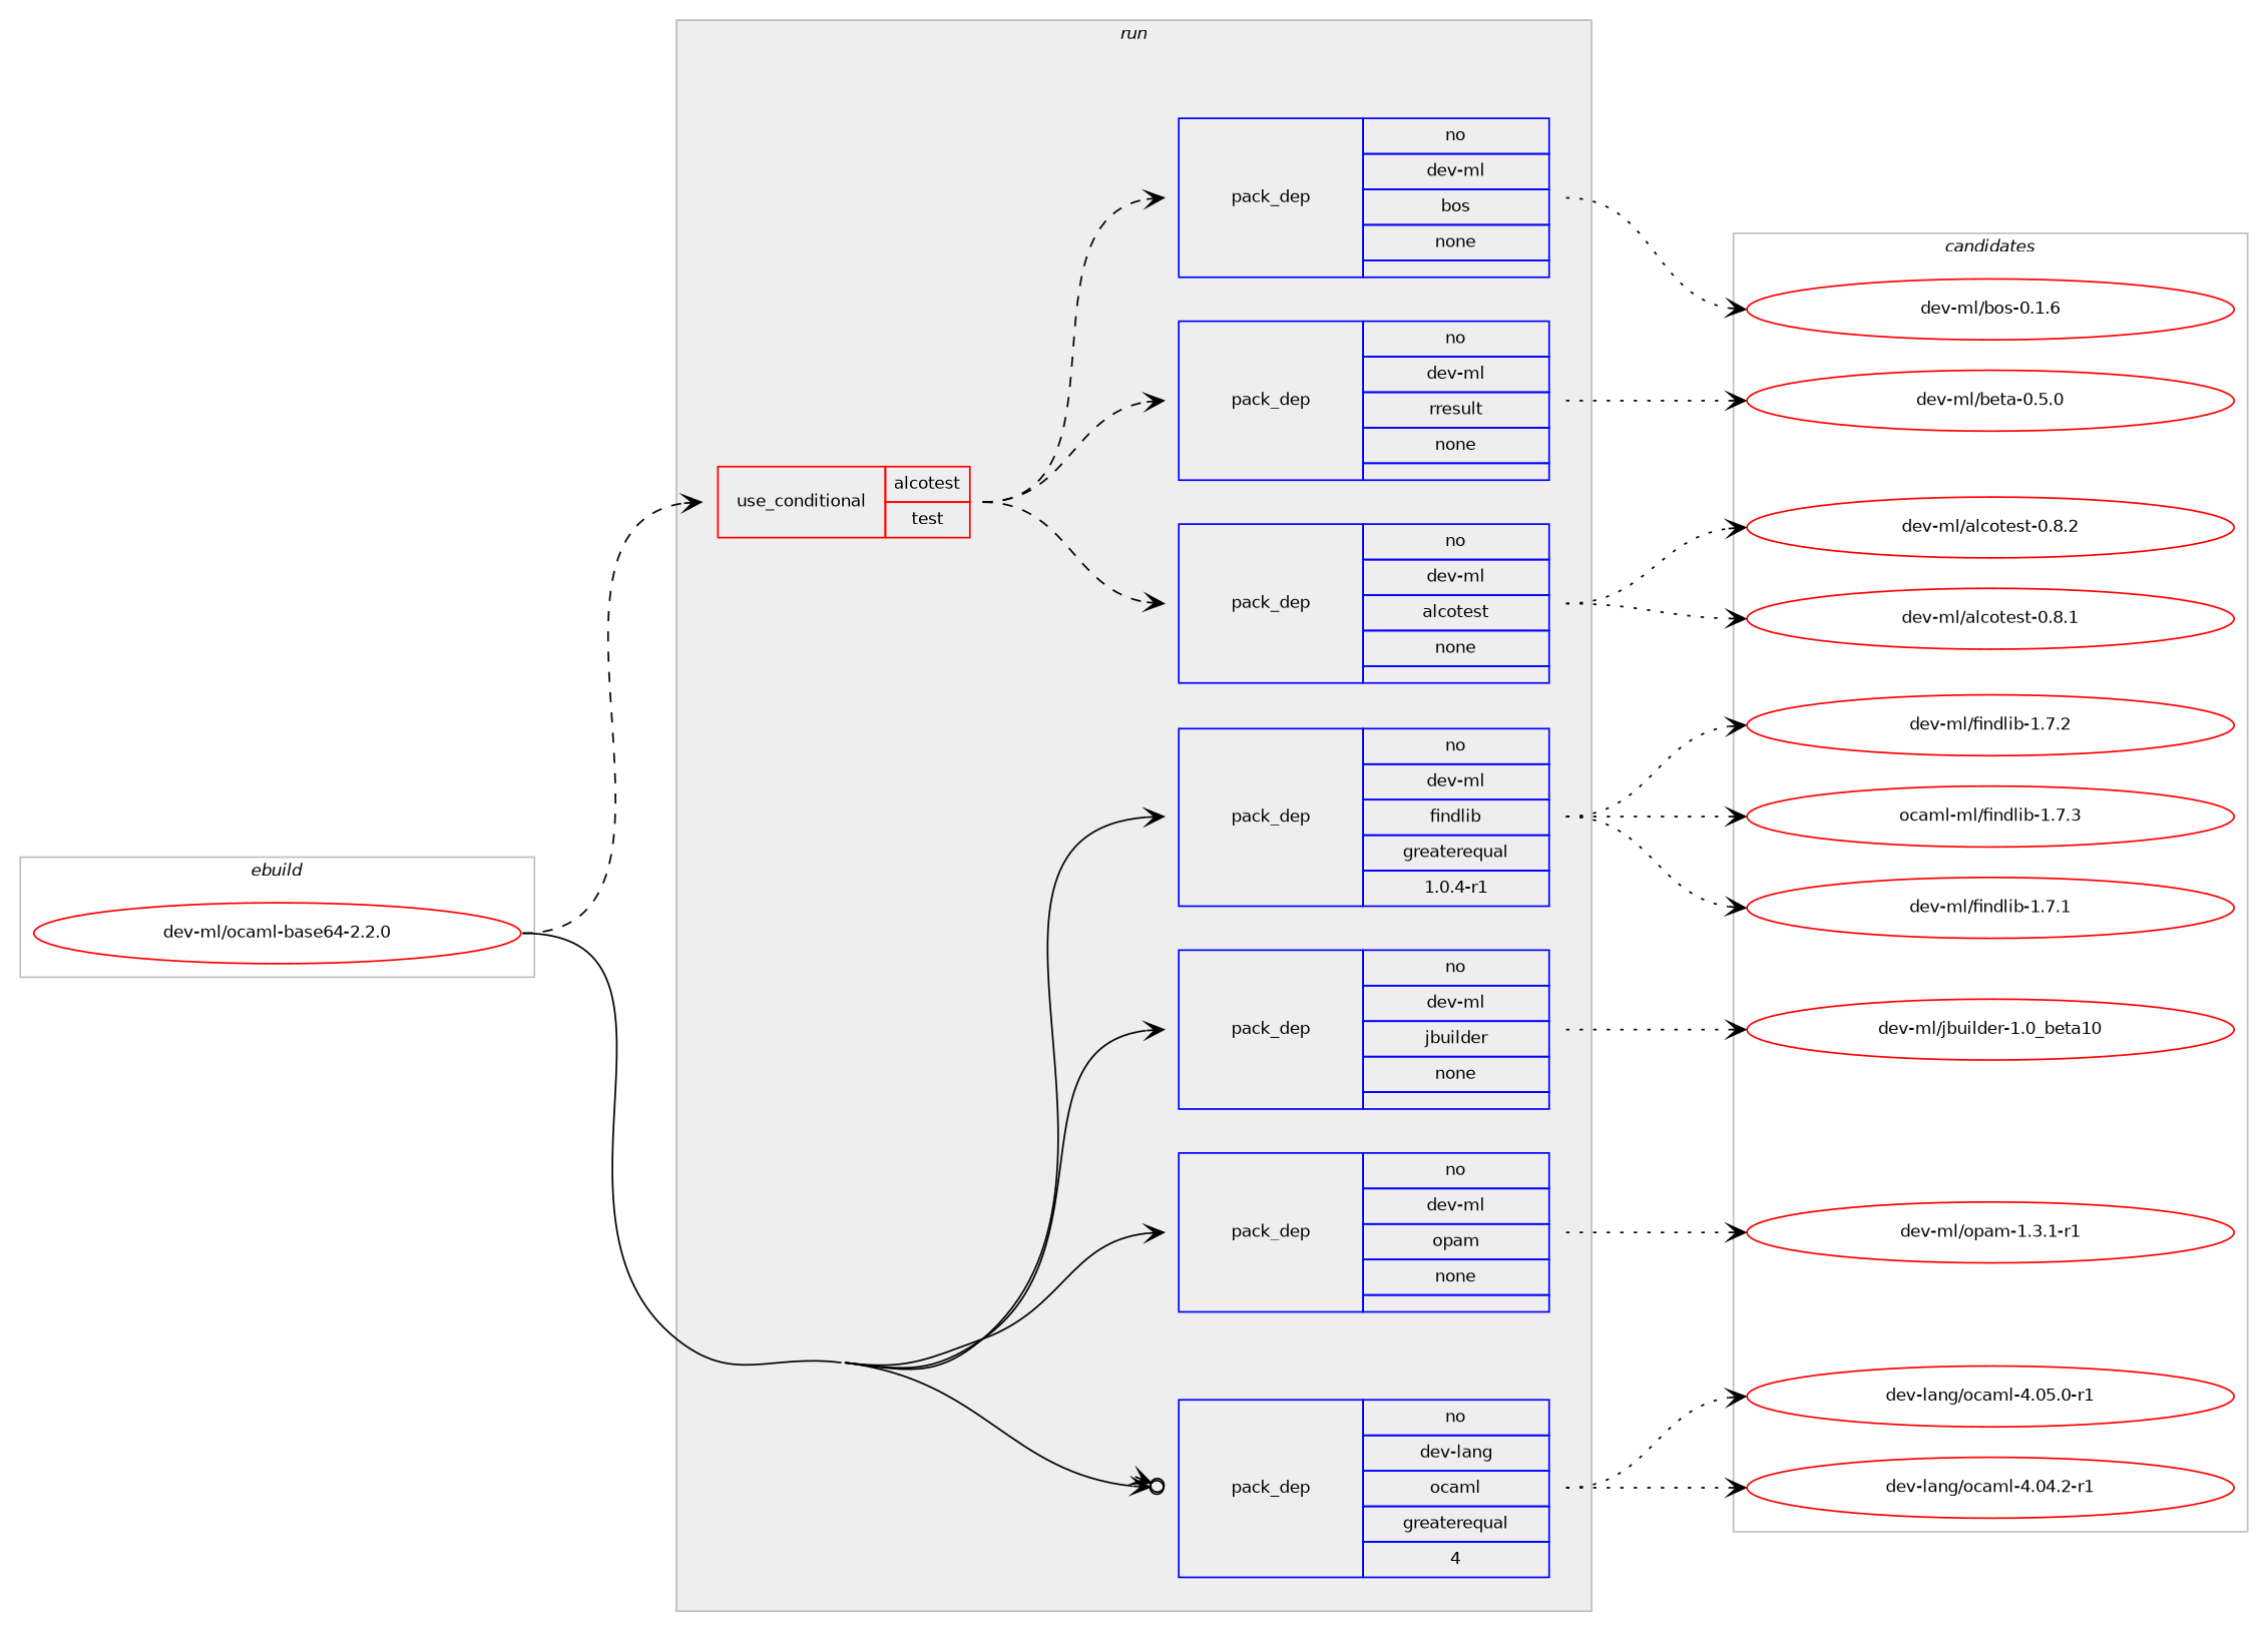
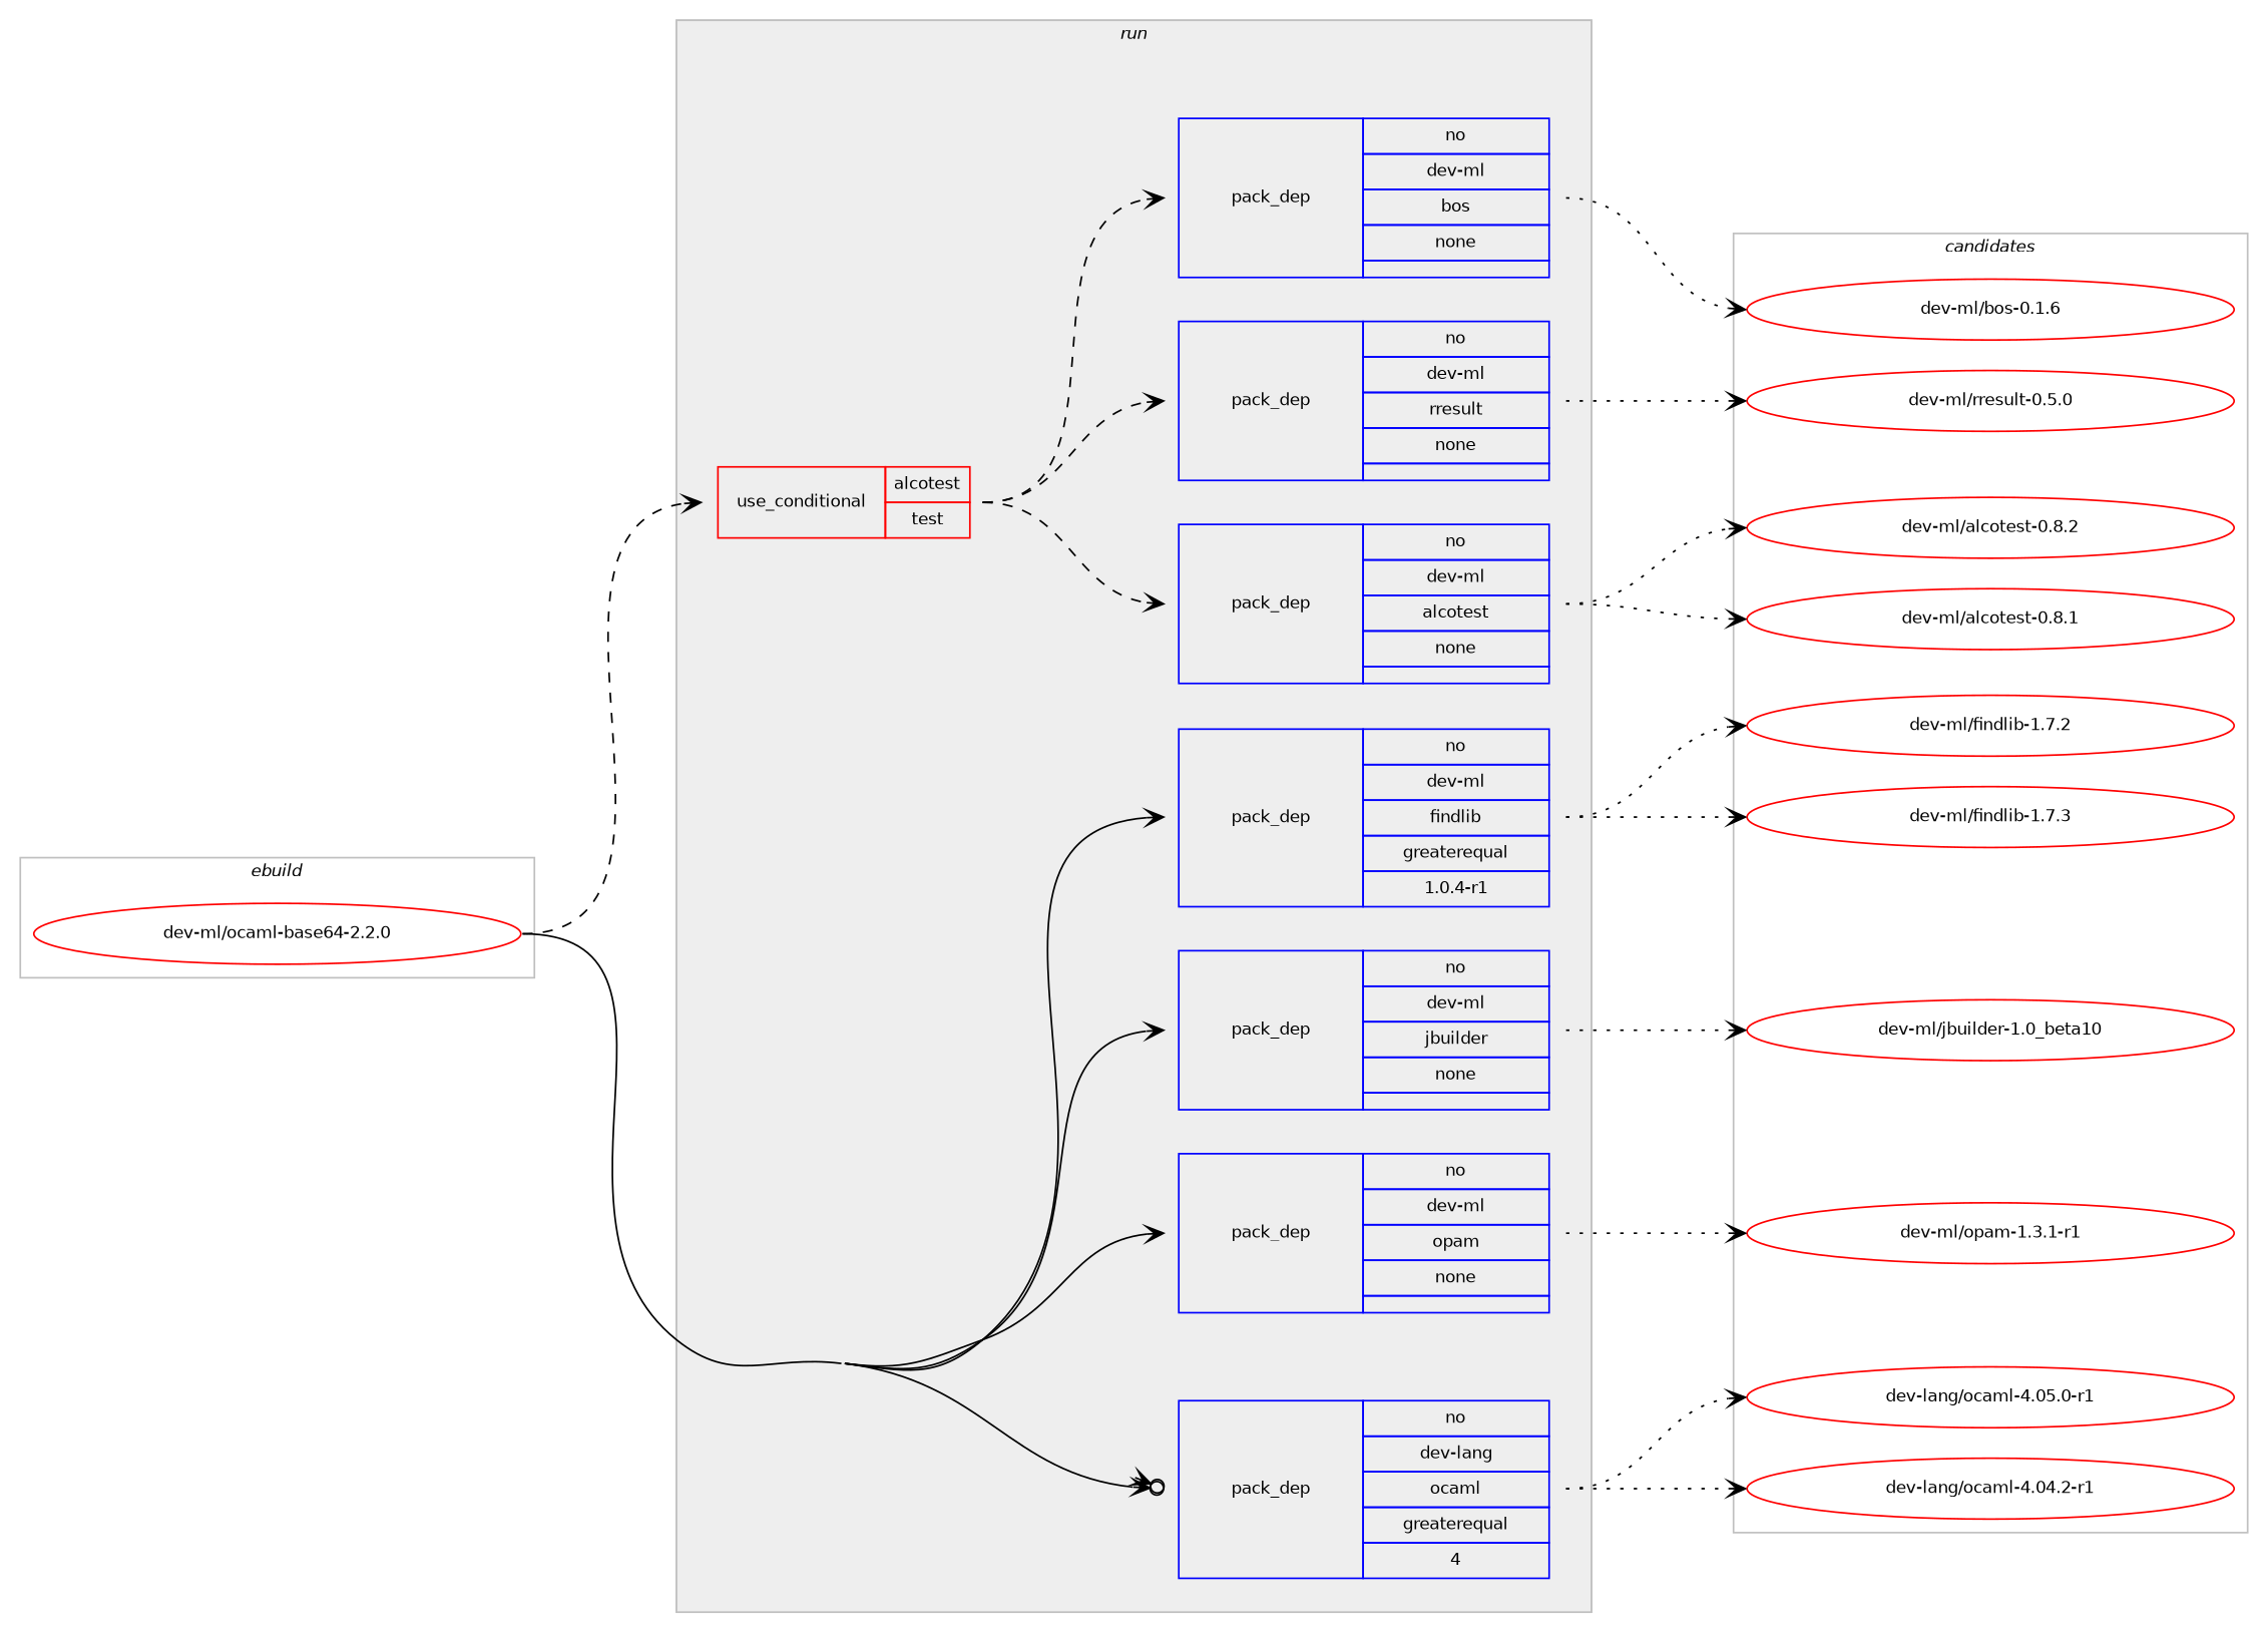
  digraph {
    compound=true
    concentrate=true
    fontname=Helvetica
    fontsize=10
    newrank=true
    rankdir=LR
    ranksep=1.5
    node [color=red fontname=Helvetica fontsize=10]
    edge [arrowhead=vee headport=w style=dotted tailport=e weight=100]
    n1 [label="dev-ml/ocaml-base64-2.2.0" width=4]
    n2 [color=blue label=<<TABLE BORDER="0" CELLBORDER="1" CELLSPACING="0" CELLPADDING="4" WIDTH="220"><TR><TD ROWSPAN="6" CELLPADDING="30">pack_dep</TD></TR><TR><TD WIDTH="110">no</TD></TR><TR><TD>dev-ml</TD></TR><TR><TD>alcotest</TD></TR><TR><TD>none</TD></TR><TR><TD></TD></TR></TABLE>> shape=none]
    n3 [color=blue label=<<TABLE BORDER="0" CELLBORDER="1" CELLSPACING="0" CELLPADDING="4" WIDTH="220"><TR><TD ROWSPAN="6" CELLPADDING="30">pack_dep</TD></TR><TR><TD WIDTH="110">no</TD></TR><TR><TD>dev-ml</TD></TR><TR><TD>rresult</TD></TR><TR><TD>none</TD></TR><TR><TD></TD></TR></TABLE>> shape=none]
    n4 [color=blue label=<<TABLE BORDER="0" CELLBORDER="1" CELLSPACING="0" CELLPADDING="4" WIDTH="220"><TR><TD ROWSPAN="6" CELLPADDING="30">pack_dep</TD></TR><TR><TD WIDTH="110">no</TD></TR><TR><TD>dev-ml</TD></TR><TR><TD>bos</TD></TR><TR><TD>none</TD></TR><TR><TD></TD></TR></TABLE>> shape=none]
    n5 [label=<<TABLE BORDER="0" CELLBORDER="1" CELLSPACING="0" CELLPADDING="4"><TR><TD ROWSPAN="3" CELLPADDING="10">use_conditional</TD></TR><TR><TD>alcotest</TD></TR><TR><TD>test</TD></TR></TABLE>> shape=none]
    n6 [color=blue label=<<TABLE BORDER="0" CELLBORDER="1" CELLSPACING="0" CELLPADDING="4" WIDTH="220"><TR><TD ROWSPAN="6" CELLPADDING="30">pack_dep</TD></TR><TR><TD WIDTH="110">no</TD></TR><TR><TD>dev-ml</TD></TR><TR><TD>findlib</TD></TR><TR><TD>greaterequal</TD></TR><TR><TD>1.0.4-r1</TD></TR></TABLE>> shape=none]
    n7 [color=blue label=<<TABLE BORDER="0" CELLBORDER="1" CELLSPACING="0" CELLPADDING="4" WIDTH="220"><TR><TD ROWSPAN="6" CELLPADDING="30">pack_dep</TD></TR><TR><TD WIDTH="110">no</TD></TR><TR><TD>dev-ml</TD></TR><TR><TD>jbuilder</TD></TR><TR><TD>none</TD></TR><TR><TD></TD></TR></TABLE>> shape=none]
    n8 [color=blue label=<<TABLE BORDER="0" CELLBORDER="1" CELLSPACING="0" CELLPADDING="4" WIDTH="220"><TR><TD ROWSPAN="6" CELLPADDING="30">pack_dep</TD></TR><TR><TD WIDTH="110">no</TD></TR><TR><TD>dev-ml</TD></TR><TR><TD>opam</TD></TR><TR><TD>none</TD></TR><TR><TD></TD></TR></TABLE>> shape=none]
    n9 [color=blue label=<<TABLE BORDER="0" CELLBORDER="1" CELLSPACING="0" CELLPADDING="4" WIDTH="220"><TR><TD ROWSPAN="6" CELLPADDING="30">pack_dep</TD></TR><TR><TD WIDTH="110">no</TD></TR><TR><TD>dev-lang</TD></TR><TR><TD>ocaml</TD></TR><TR><TD>greaterequal</TD></TR><TR><TD>4</TD></TR></TABLE>> shape=none]
-   n10 [label="dev-ml/beta-0.5.0" width=4]
+   n10 [label="dev-ml/rresult-0.5.0" width=4]
    n11 [label="dev-ml/bos-0.1.6" width=4]
    n12 [label="dev-ml/alcotest-0.8.1" width=4]
    n13 [label="dev-ml/alcotest-0.8.2" width=4]
-   n14 [label="dev-ml/findlib-1.7.1" width=4]
    n15 [label="dev-ml/findlib-1.7.2" width=4]
-   n16 [label="ocaml-ml/findlib-1.7.3" width=4]
+   n16 [label="dev-ml/findlib-1.7.3" width=4]
    n17 [label="dev-ml/jbuilder-1.0_beta10" width=4]
    n18 [label="dev-ml/opam-1.3.1-r1" width=4]
    n19 [label="dev-lang/ocaml-4.04.2-r1" width=4]
    n20 [label="dev-lang/ocaml-4.05.0-r1" width=4]
    subgraph cluster_1 {
      color=gray
      label=<<i>ebuild</i>>
      rank=same
      n1
    }
    subgraph cluster_2 {
      color=gray
      label=<<i>dependencies</i>>
      subgraph cluster_3 {
        color=gray
        fillcolor="#eeeeee"
        label=<<i>compile</i>>
        style=filled
        subgraph sub_4 {
          color=gray
          fillcolor="#eeeeee"
          label=<<i>compile</i>>
          style=filled
          n5
          subgraph sub_5 {
            color=gray
            fillcolor="#eeeeee"
            label=<<i>compile</i>>
            style=filled
            n2
          }
          subgraph sub_6 {
            color=gray
            fillcolor="#eeeeee"
            label=<<i>compile</i>>
            style=filled
            n3
          }
          subgraph sub_7 {
            color=gray
            fillcolor="#eeeeee"
            label=<<i>compile</i>>
            style=filled
            n4
          }
        }
        subgraph sub_8 {
          color=gray
          fillcolor="#eeeeee"
          label=<<i>compile</i>>
          style=filled
          n6
        }
        subgraph sub_9 {
          color=gray
          fillcolor="#eeeeee"
          label=<<i>compile</i>>
          style=filled
          n7
        }
        subgraph sub_10 {
          color=gray
          fillcolor="#eeeeee"
          label=<<i>compile</i>>
          style=filled
          n8
        }
      }
      subgraph cluster_11 {
        color=gray
        fillcolor="#eeeeee"
        label=<<i>compile and run</i>>
        style=filled
        subgraph sub_12 {
          color=gray
          fillcolor="#eeeeee"
          label=<<i>compile and run</i>>
          style=filled
          n9
        }
      }
      subgraph cluster_13 {
        color=gray
        fillcolor="#eeeeee"
        label=<<i>run</i>>
        style=filled
      }
    }
    subgraph cluster_14 {
      color=gray
      label=<<i>candidates</i>>
      rank=same
      subgraph sub_15 {
        color=black
        label=<<i>candidates</i>>
        nodesep=1
        rank=same
        n10
      }
      subgraph sub_16 {
        color=black
        label=<<i>candidates</i>>
        nodesep=1
        rank=same
        n11
      }
      subgraph sub_17 {
        color=black
        label=<<i>candidates</i>>
        nodesep=1
        rank=same
        n12
        n13
      }
      subgraph sub_18 {
        color=black
        label=<<i>candidates</i>>
        nodesep=1
        rank=same
-       n14
        n15
        n16
      }
      subgraph sub_19 {
        color=black
        label=<<i>candidates</i>>
        nodesep=1
        rank=same
        n17
      }
      subgraph sub_20 {
        color=black
        label=<<i>candidates</i>>
        nodesep=1
        rank=same
        n18
      }
      subgraph sub_21 {
        color=black
        label=<<i>candidates</i>>
        nodesep=1
        rank=same
        n19
        n20
      }
    }
    n1 -> n5 [style=dashed weight=20]
    n1 -> n6 [style=solid weight=20]
    n1 -> n7 [style=solid weight=20]
    n1 -> n8 [style=solid weight=20]
    n1 -> n9 [arrowhead=odotvee style=solid weight=20]
    n2 -> n12
    n2 -> n13
    n3 -> n10
    n4 -> n11
    n5 -> n2 [style=dashed weight=20]
    n5 -> n3 [style=dashed weight=20]
    n5 -> n4 [style=dashed weight=20]
-   n6 -> n14
    n6 -> n15
    n6 -> n16
    n7 -> n17
    n8 -> n18
    n9 -> n19
    n9 -> n20
  }
